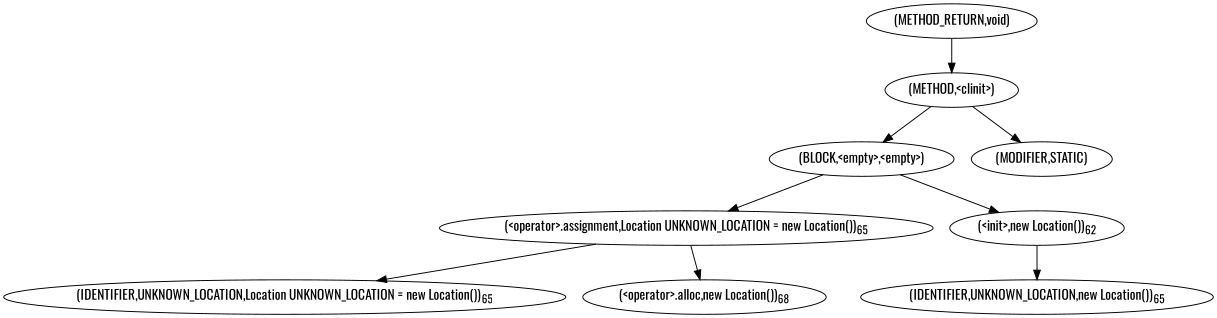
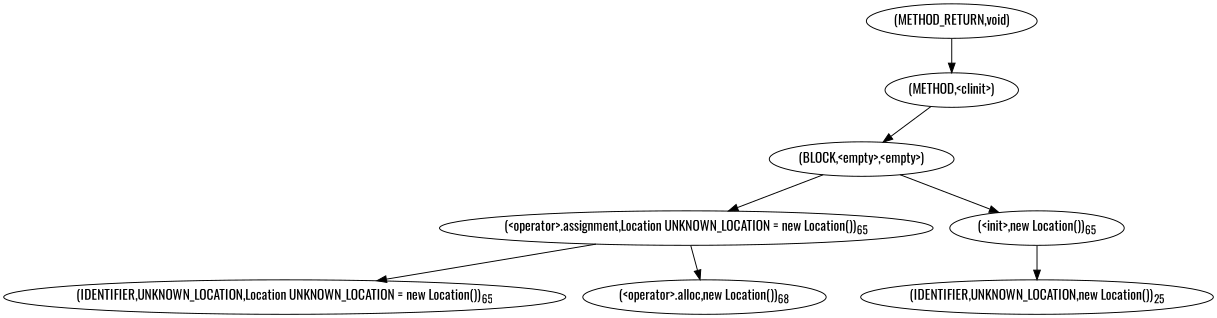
  digraph {
    fontname=Oswald
    node [fontname=Oswald]
    edge [fontname=Oswald]
    n1 [label=<(METHOD,&lt;clinit&gt;)>]
    n2 [label=<(BLOCK,&lt;empty&gt;,&lt;empty&gt;)>]
-   n3 [label=<(MODIFIER,STATIC)>]
    n4 [label=<(&lt;operator&gt;.assignment,Location UNKNOWN_LOCATION = new Location())<SUB>65</SUB>>]
-   n5 [label=<(&lt;init&gt;,new Location())<SUB>62</SUB>>]
+   n5 [label=<(&lt;init&gt;,new Location())<SUB>65</SUB>>]
    n6 [label=<(METHOD_RETURN,void)>]
    n7 [label=<(IDENTIFIER,UNKNOWN_LOCATION,Location UNKNOWN_LOCATION = new Location())<SUB>65</SUB>>]
    n8 [label=<(&lt;operator&gt;.alloc,new Location())<SUB>68</SUB>>]
-   n9 [label=<(IDENTIFIER,UNKNOWN_LOCATION,new Location())<SUB>65</SUB>>]
+   n9 [label=<(IDENTIFIER,UNKNOWN_LOCATION,new Location())<SUB>25</SUB>>]
    n1 -> n2
-   n1 -> n3
    n2 -> n4
    n2 -> n5
    n4 -> n7
    n4 -> n8
    n5 -> n9
    n6 -> n1
  }
